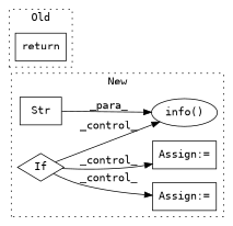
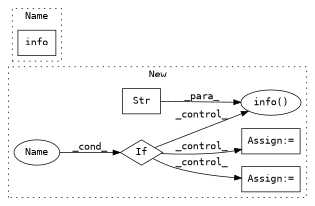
  digraph {
    fontname="DejaVu Sans Mono"
    rankdir=LR
    node [a=68 fontname="DejaVu Sans Mono" l=3 shape=box]
    edge [fontname="DejaVu Sans Mono"]
    n1 [a=75 l="12,1" label="info()" s="1989,2043" shape=ellipse]
    n2 [a=66 l=42 label=Str s=2001]
    n3 [a=96 label=If s=1263 shape=diamond]
+   n4 [a=87 l=11 label=Name s=1266 shape=ellipse]
    n5 [label="Assign:=" s=1309]
    n6 [label="Assign:=" s=2063]
-   n7 [a=93 l=7 label=return s=930]
+   n7 [a=93 l=7 label=info s=930]
    subgraph cluster_1 {
      label=New
      style=dotted
      n1
      n2
      n3
+     n4
      n5
      n6
    }
    subgraph cluster_2 {
-     label=Old
+     label=Name
      style=dotted
      n7
    }
    n2 -> n1 [label=_para_]
    n3 -> n1 [label=_control_]
    n3 -> n5 [label=_control_]
    n3 -> n6 [label=_control_]
+   n4 -> n3 [label=_cond_]
  }
